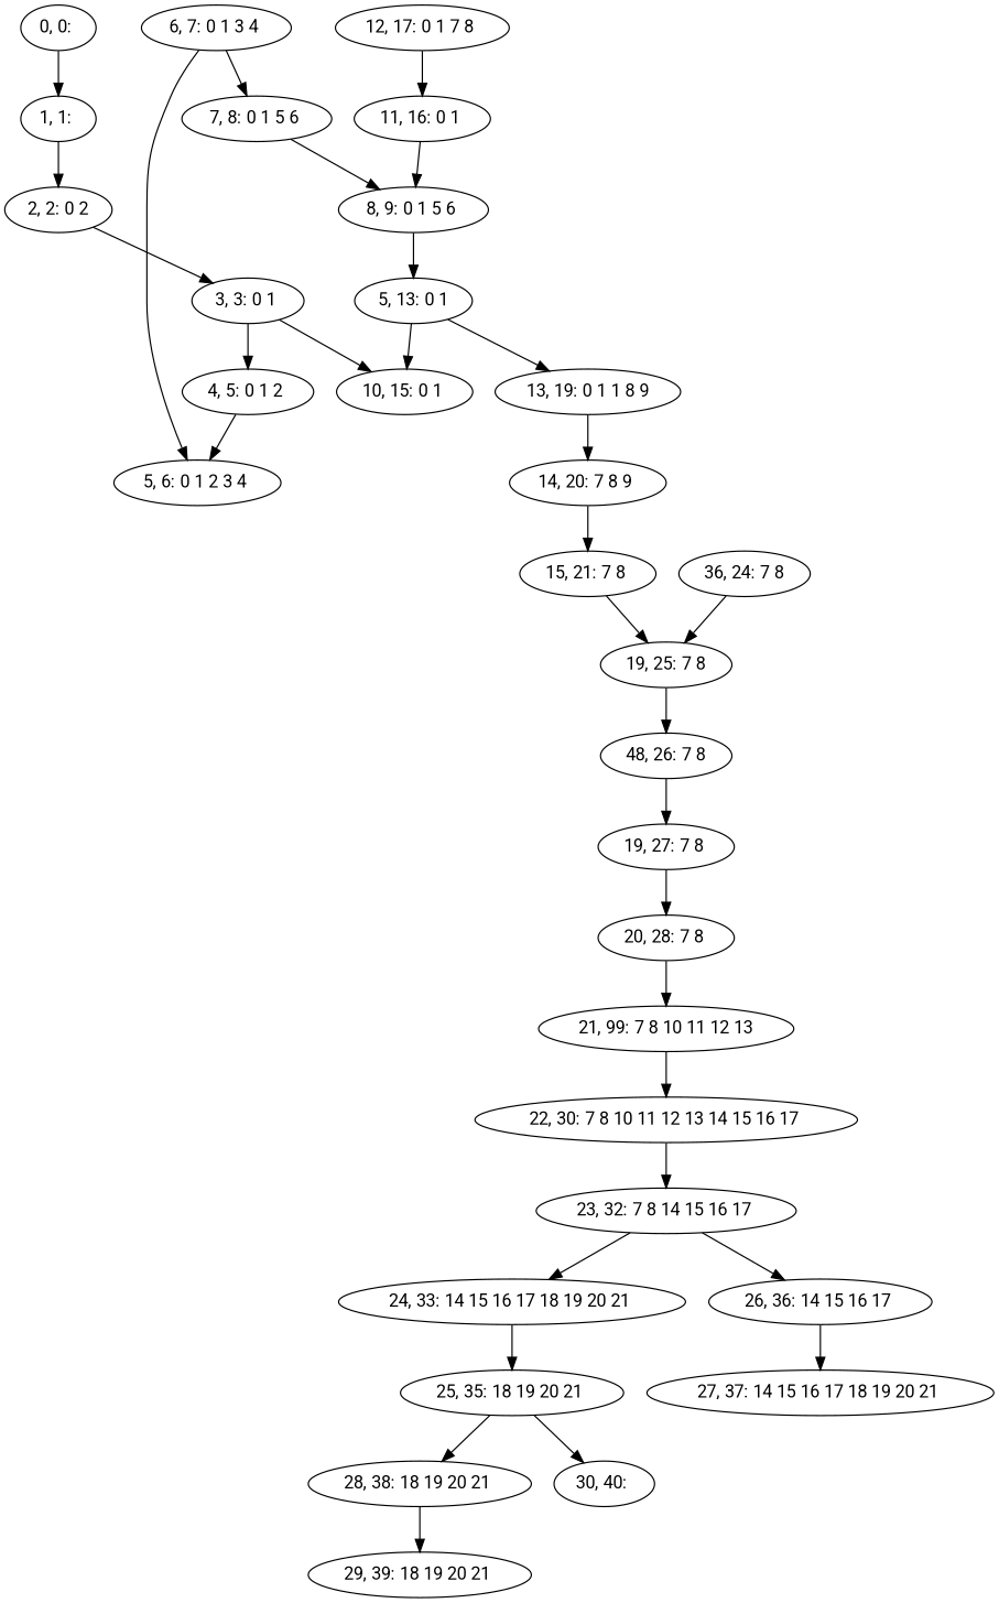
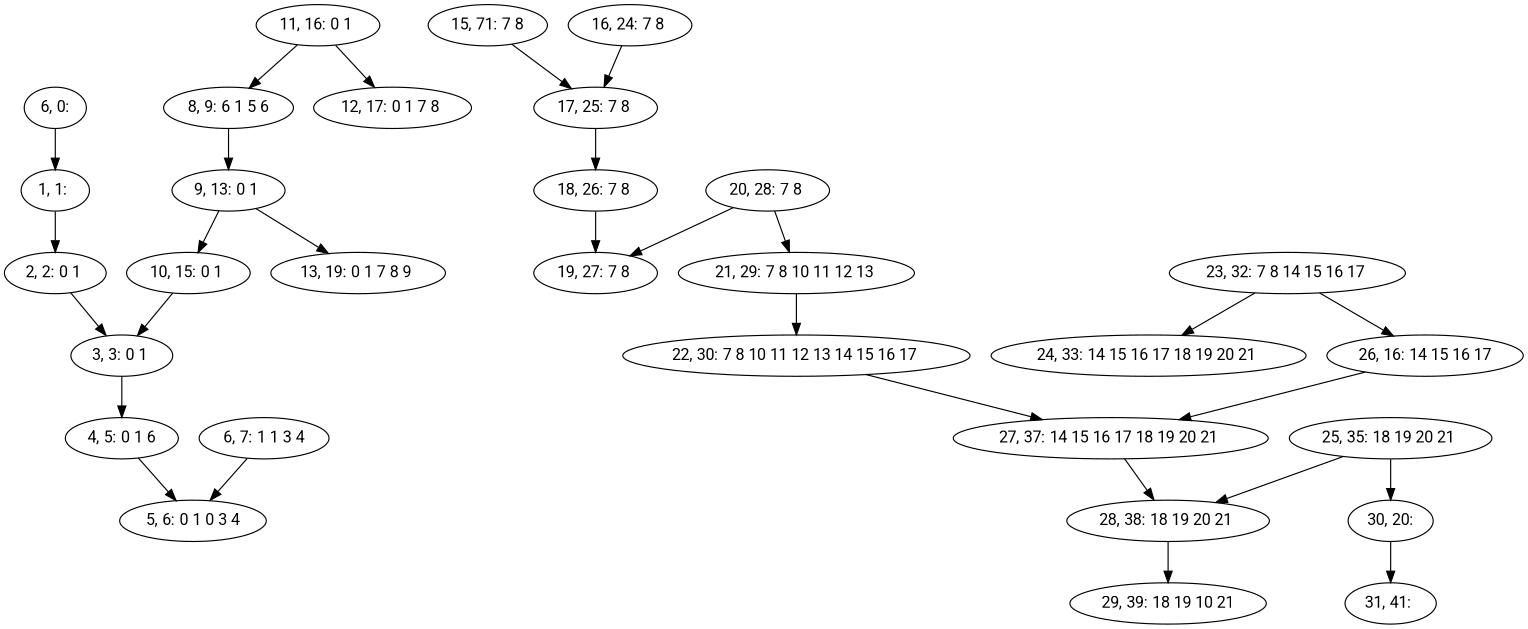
  digraph {
    fontname=Roboto
    node [fontname=Roboto]
    edge [fontname=Roboto]
-   n1 [label="0, 0: "]
+   n1 [label="6, 0:"]
    n2 [label="1, 1: "]
-   n3 [label="2, 2: 0 2"]
+   n3 [label="2, 2: 0 1 "]
    n4 [label="3, 3: 0 1 "]
-   n5 [label="4, 5: 0 1 2 "]
-   n6 [label="5, 6: 0 1 2 3 4 "]
-   n7 [label="6, 7: 0 1 3 4 "]
-   n8 [label="7, 8: 0 1 5 6 "]
-   n9 [label="8, 9: 0 1 5 6 "]
-   n10 [label="5, 13: 0 1"]
+   n5 [label="4, 5: 0 1 6"]
+   n6 [label="5, 6: 0 1 0 3 4"]
+   n7 [label="6, 7: 1 1 3 4"]
+   n9 [label="8, 9: 6 1 5 6"]
+   n10 [label="9, 13: 0 1 "]
    n11 [label="10, 15: 0 1 "]
-   n12 [label="13, 19: 0 1 1 8 9"]
+   n12 [label="13, 19: 0 1 7 8 9 "]
    n13 [label="11, 16: 0 1 "]
    n14 [label="12, 17: 0 1 7 8 "]
-   n15 [label="14, 20: 7 8 9 "]
-   n16 [label="15, 21: 7 8 "]
-   n17 [label="19, 25: 7 8"]
-   n18 [label="36, 24: 7 8"]
-   n19 [label="48, 26: 7 8"]
+   n16 [label="15, 71: 7 8"]
+   n17 [label="17, 25: 7 8 "]
+   n18 [label="16, 24: 7 8 "]
+   n19 [label="18, 26: 7 8 "]
    n20 [label="19, 27: 7 8 "]
    n21 [label="20, 28: 7 8 "]
-   n22 [label="21, 99: 7 8 10 11 12 13"]
+   n22 [label="21, 29: 7 8 10 11 12 13 "]
    n23 [label="22, 30: 7 8 10 11 12 13 14 15 16 17 "]
    n24 [label="23, 32: 7 8 14 15 16 17 "]
    n25 [label="24, 33: 14 15 16 17 18 19 20 21 "]
-   n26 [label="26, 36: 14 15 16 17 "]
+   n26 [label="26, 16: 14 15 16 17"]
    n27 [label="25, 35: 18 19 20 21 "]
    n28 [label="27, 37: 14 15 16 17 18 19 20 21 "]
    n29 [label="28, 38: 18 19 20 21 "]
-   n30 [label="30, 40: "]
-   n31 [label="29, 39: 18 19 20 21 "]
+   n30 [label="30, 20:"]
+   n31 [label="29, 39: 18 19 10 21"]
+   n32 [label="31, 41: "]
    n1 -> n2
    n2 -> n3
    n3 -> n4
    n4 -> n5
    n5 -> n6
    n7 -> n6
-   n7 -> n8
-   n8 -> n9
    n9 -> n10
    n10 -> n11
    n10 -> n12
-   n4 -> n11
-   n12 -> n15
+   n11 -> n4
    n13 -> n9
-   n14 -> n13
-   n15 -> n16
+   n13 -> n14
    n16 -> n17
    n17 -> n19
    n18 -> n17
    n19 -> n20
-   n20 -> n21
+   n21 -> n20
    n21 -> n22
    n22 -> n23
-   n23 -> n24
+   n23 -> n28
    n24 -> n25
    n24 -> n26
-   n25 -> n27
    n26 -> n28
    n27 -> n29
    n27 -> n30
+   n28 -> n29
    n29 -> n31
+   n30 -> n32
  }
